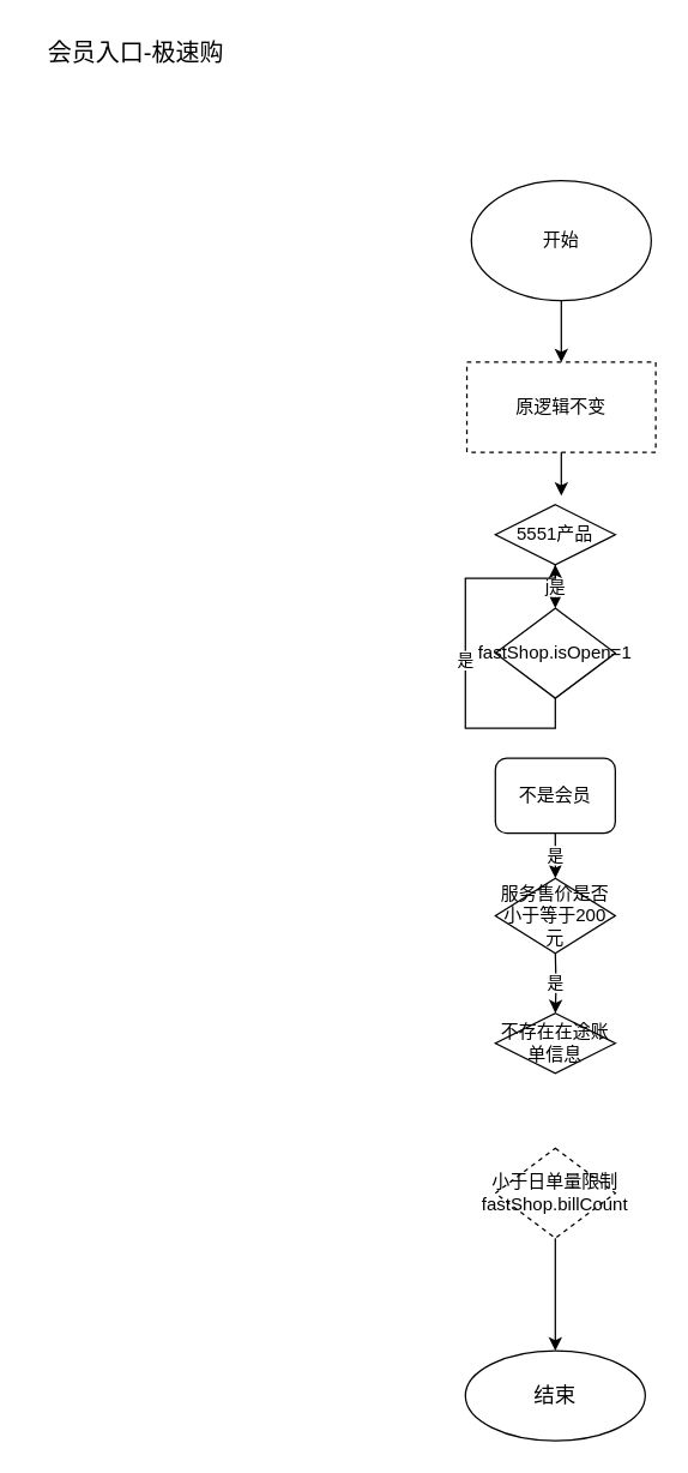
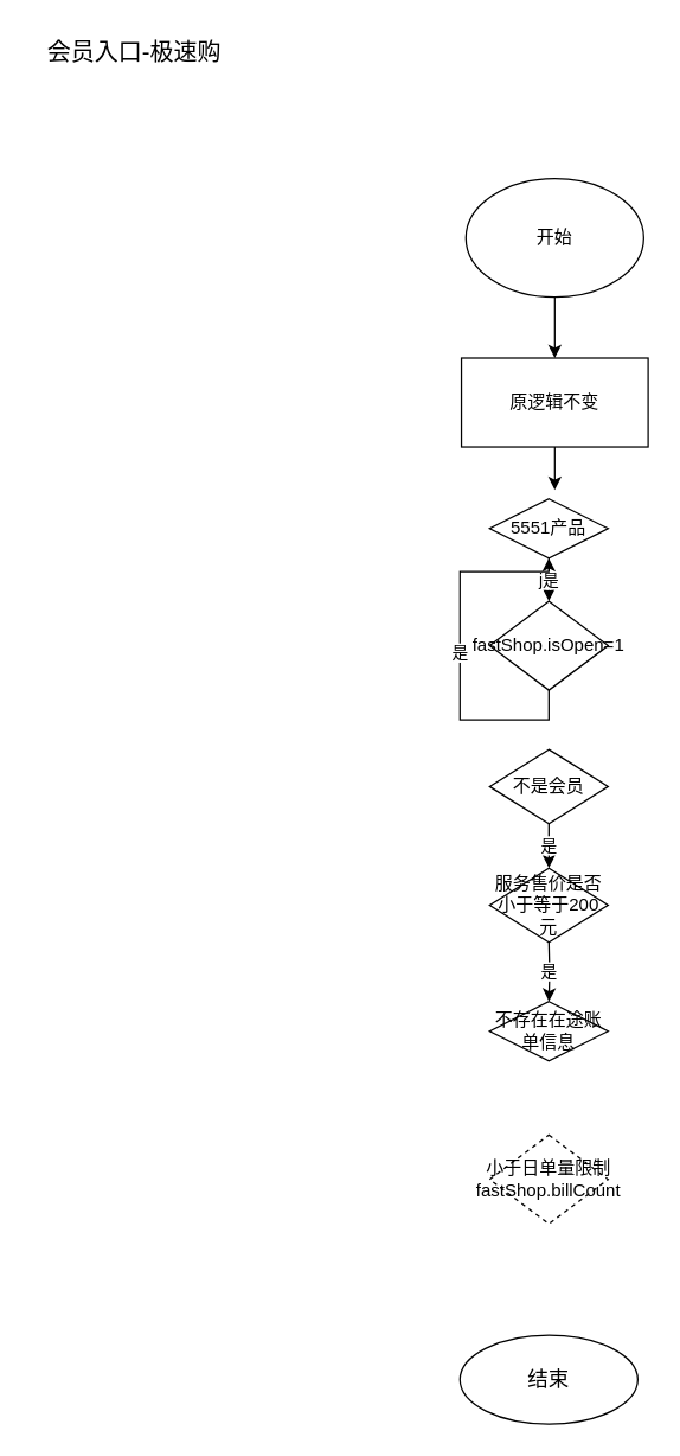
  <mxCell id="0" />
  <mxCell id="1" parent="0" />
  <mxCell id="2" style="edgeStyle=orthogonalEdgeStyle;rounded=0;orthogonalLoop=1;jettySize=auto;html=1;exitX=0.5;exitY=1;exitDx=0;exitDy=0;entryX=0.5;entryY=0;entryDx=0;entryDy=0;" parent="1" source="3" target="5" edge="1"><mxGeometry relative="1" as="geometry" /></mxCell>
  <mxCell id="3" value="开始" style="ellipse;whiteSpace=wrap;html=1;" parent="1" vertex="1"><mxGeometry x="314" y="120" width="120" height="80" as="geometry" /></mxCell>
  <mxCell id="4" style="edgeStyle=orthogonalEdgeStyle;rounded=0;orthogonalLoop=1;jettySize=auto;html=1;" parent="1" source="5" edge="1"><mxGeometry relative="1" as="geometry"><mxPoint x="374" y="330" as="targetPoint" /></mxGeometry></mxCell>
- <mxCell id="5" value="原逻辑不变" style="rounded=0;whiteSpace=wrap;html=1;dashed=1;" parent="1" vertex="1"><mxGeometry x="311" y="241" width="126" height="60" as="geometry" /></mxCell>
+ <mxCell id="5" value="原逻辑不变" style="rounded=0;whiteSpace=wrap;html=1;" parent="1" vertex="1"><mxGeometry x="311" y="241" width="126" height="60" as="geometry" /></mxCell>
  <mxCell id="6" value="j是" style="edgeStyle=orthogonalEdgeStyle;rounded=0;orthogonalLoop=1;jettySize=auto;html=1;" parent="1" source="7" edge="1"><mxGeometry relative="1" as="geometry"><mxPoint x="370" y="405" as="targetPoint" /></mxGeometry></mxCell>
  <mxCell id="7" value="5551产品" style="rhombus;whiteSpace=wrap;html=1;" parent="1" vertex="1"><mxGeometry x="330" y="336" width="80" height="40" as="geometry" /></mxCell>
  <mxCell id="8" value="是" style="edgeStyle=orthogonalEdgeStyle;rounded=0;orthogonalLoop=1;jettySize=auto;html=1;exitX=0.5;exitY=1;exitDx=0;exitDy=0;" parent="1" source="9" target="7" edge="1"><mxGeometry relative="1" as="geometry"><mxPoint as="offset" /></mxGeometry></mxCell>
  <mxCell id="9" value="fastShop.isOpen=1" style="rhombus;whiteSpace=wrap;html=1;" parent="1" vertex="1"><mxGeometry x="330" y="405" width="80" height="60" as="geometry" /></mxCell>
  <mxCell id="10" value="是" style="edgeStyle=orthogonalEdgeStyle;rounded=0;orthogonalLoop=1;jettySize=auto;html=1;exitX=0.5;exitY=1;exitDx=0;exitDy=0;entryX=0.5;entryY=0;entryDx=0;entryDy=0;" parent="1" source="11" target="15" edge="1"><mxGeometry relative="1" as="geometry" /></mxCell>
- <mxCell id="11" value="不是会员" style="whiteSpace=wrap;html=1;rounded=1;" parent="1" vertex="1"><mxGeometry x="330" y="505" width="80" height="50" as="geometry" /></mxCell>
- <mxCell id="12" style="edgeStyle=orthogonalEdgeStyle;rounded=0;orthogonalLoop=1;jettySize=auto;html=1;" parent="1" source="13" target="17" edge="1"><mxGeometry relative="1" as="geometry" /></mxCell>
+ <mxCell id="11" value="不是会员" style="rhombus;whiteSpace=wrap;html=1;" parent="1" vertex="1"><mxGeometry x="330" y="505" width="80" height="50" as="geometry" /></mxCell>
  <mxCell id="13" value="小于日单量限制 fastShop.billCount" style="rhombus;whiteSpace=wrap;html=1;dashed=1;" parent="1" vertex="1"><mxGeometry x="330" y="765" width="80" height="60" as="geometry" /></mxCell>
  <mxCell id="14" value="是" style="edgeStyle=orthogonalEdgeStyle;rounded=0;orthogonalLoop=1;jettySize=auto;html=1;entryX=0.5;entryY=0;entryDx=0;entryDy=0;" parent="1" target="16" edge="1"><mxGeometry relative="1" as="geometry"><mxPoint x="370" y="705" as="targetPoint" /><mxPoint x="370" y="635" as="sourcePoint" /></mxGeometry></mxCell>
  <mxCell id="15" value="服务售价是否小于等于200元" style="rhombus;whiteSpace=wrap;html=1;" parent="1" vertex="1"><mxGeometry x="330" y="585" width="80" height="50" as="geometry" /></mxCell>
  <mxCell id="16" value="不存在在途账单信息" style="rhombus;whiteSpace=wrap;html=1;" parent="1" vertex="1"><mxGeometry x="330" y="675" width="80" height="40" as="geometry" /></mxCell>
  <mxCell id="17" value="结束" style="ellipse;whiteSpace=wrap;html=1;fontSize=14;rounded=0;" parent="1" vertex="1"><mxGeometry x="310" y="900" width="120" height="60" as="geometry" /></mxCell>
  <mxCell id="18" value="会员入口-极速购" style="text;html=1;align=center;verticalAlign=middle;resizable=0;points=[];autosize=1;strokeColor=none;fillColor=none;fontSize=16;" parent="1" vertex="1"><mxGeometry x="20" y="20" width="140" height="30" as="geometry" /></mxCell>
